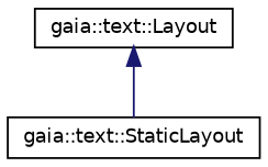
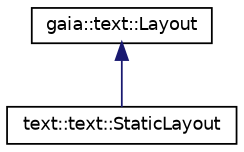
  digraph {
    rankdir=TB
    node [color=black fillcolor=white fontname=Helvetica fontsize=10 shape=record style=filled]
    n1 [height=0.2 label="gaia::text::Layout" width=0.4]
-   n2 [height=0.2 label="gaia::text::StaticLayout" width=0.4]
+   n2 [height=0.2 label="text::text::StaticLayout" width=0.4]
    n1 -> n2 [color=midnightblue dir=back fontname=Helvetica fontsize=10 labelfontname=Helvetica labelfontsize=10 style=solid]
  }
